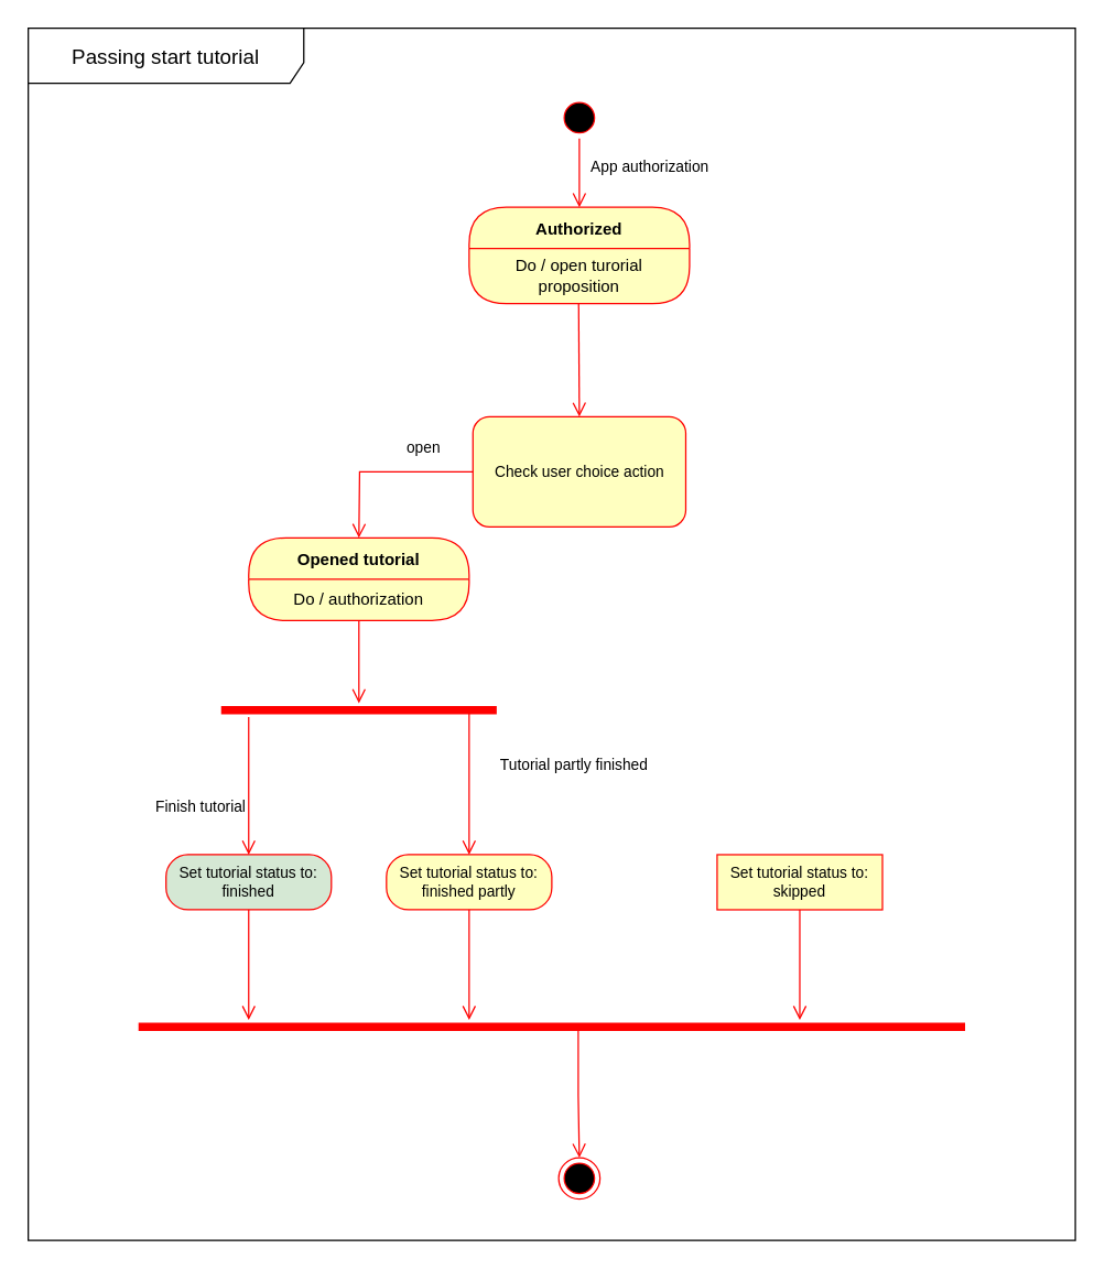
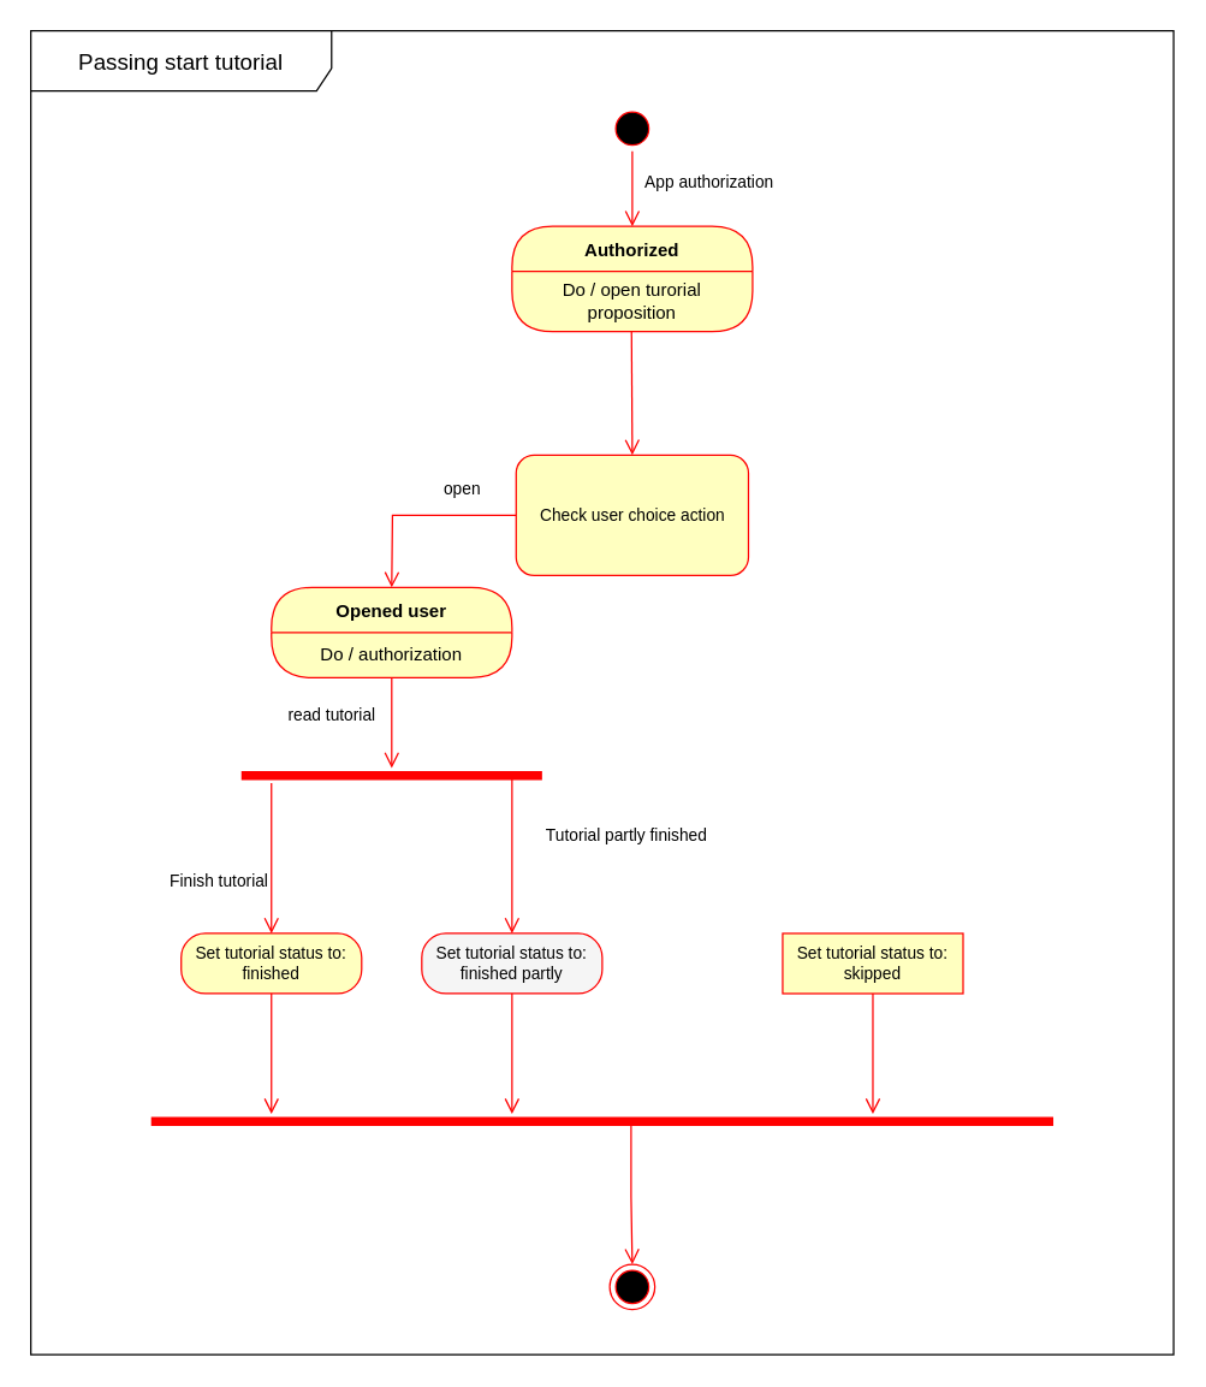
  <mxCell id="0" />
  <mxCell id="1" parent="0" />
  <mxCell id="2" value="&lt;font style=&quot;font-size: 15px;&quot;&gt;Passing start tutorial&lt;/font&gt;" style="shape=umlFrame;whiteSpace=wrap;html=1;fontSize=11;width=200;height=40;" parent="1" vertex="1"><mxGeometry x="20" y="20" width="760" height="880" as="geometry" /></mxCell>
  <mxCell id="3" value="" style="ellipse;html=1;shape=startState;fillColor=#000000;strokeColor=#ff0000;" parent="1" vertex="1"><mxGeometry x="405" y="70" width="30" height="30" as="geometry" /></mxCell>
  <mxCell id="4" value="" style="edgeStyle=orthogonalEdgeStyle;html=1;verticalAlign=bottom;endArrow=open;endSize=8;strokeColor=#ff0000;rounded=0;entryX=0.5;entryY=0;entryDx=0;entryDy=0;" parent="1" edge="1"><mxGeometry relative="1" as="geometry"><mxPoint x="420" y="150" as="targetPoint" /><mxPoint x="420" y="100" as="sourcePoint" /></mxGeometry></mxCell>
  <mxCell id="5" value="App authorization" style="edgeLabel;html=1;align=center;verticalAlign=middle;resizable=0;points=[];" parent="4" vertex="1" connectable="0"><mxGeometry x="-0.12" relative="1" as="geometry"><mxPoint x="50" y="-2" as="offset" /></mxGeometry></mxCell>
  <mxCell id="6" value="" style="ellipse;html=1;shape=endState;fillColor=#000000;strokeColor=#ff0000;" parent="1" vertex="1"><mxGeometry x="405" y="840" width="30" height="30" as="geometry" /></mxCell>
  <mxCell id="7" value="" style="html=1;verticalAlign=bottom;endArrow=open;endSize=8;strokeColor=#ff0000;rounded=0;entryX=0.5;entryY=0;entryDx=0;entryDy=0;" parent="1" target="10" edge="1"><mxGeometry relative="1" as="geometry"><mxPoint x="419.5" y="300" as="targetPoint" /><mxPoint x="419.5" y="220" as="sourcePoint" /></mxGeometry></mxCell>
  <mxCell id="8" value="Authorized" style="swimlane;fontStyle=1;align=center;verticalAlign=middle;childLayout=stackLayout;horizontal=1;startSize=30;horizontalStack=0;resizeParent=0;resizeLast=1;container=0;fontColor=#000000;collapsible=0;rounded=1;arcSize=30;strokeColor=#ff0000;fillColor=#ffffc0;swimlaneFillColor=#ffffc0;dropTarget=0;" parent="1" vertex="1"><mxGeometry x="340" y="150" width="160" height="70" as="geometry" /></mxCell>
  <mxCell id="9" value="Do / open turorial proposition" style="text;html=1;strokeColor=none;fillColor=none;align=center;verticalAlign=middle;spacingLeft=4;spacingRight=4;whiteSpace=wrap;overflow=hidden;rotatable=0;fontColor=#000000;" parent="8" vertex="1"><mxGeometry y="30" width="160" height="40" as="geometry" /></mxCell>
  <mxCell id="10" value="&lt;font style=&quot;font-size: 11px;&quot;&gt;Check user choice action&lt;/font&gt;" style="whiteSpace=wrap;html=1;fillColor=#ffffc0;strokeColor=#ff0000;rounded=1;" parent="1" vertex="1"><mxGeometry x="342.75" y="302" width="154.5" height="80" as="geometry" /></mxCell>
  <mxCell id="11" value="open" style="edgeStyle=orthogonalEdgeStyle;html=1;align=left;verticalAlign=top;endArrow=open;endSize=8;strokeColor=#ff0000;rounded=0;exitX=0;exitY=0.5;exitDx=0;exitDy=0;" parent="1" source="10" edge="1"><mxGeometry x="-0.225" y="-30" relative="1" as="geometry"><mxPoint x="260" y="390" as="targetPoint" /><mxPoint as="offset" /></mxGeometry></mxCell>
- <mxCell id="12" value="Opened tutorial" style="swimlane;fontStyle=1;align=center;verticalAlign=middle;childLayout=stackLayout;horizontal=1;startSize=30;horizontalStack=0;resizeParent=0;resizeLast=1;container=0;fontColor=#000000;collapsible=0;rounded=1;arcSize=30;strokeColor=#ff0000;fillColor=#ffffc0;swimlaneFillColor=#ffffc0;dropTarget=0;" parent="1" vertex="1"><mxGeometry x="180" y="390" width="160" height="60" as="geometry" /></mxCell>
+ <mxCell id="12" value="Opened user" style="swimlane;fontStyle=1;align=center;verticalAlign=middle;childLayout=stackLayout;horizontal=1;startSize=30;horizontalStack=0;resizeParent=0;resizeLast=1;container=0;fontColor=#000000;collapsible=0;rounded=1;arcSize=30;strokeColor=#ff0000;fillColor=#ffffc0;swimlaneFillColor=#ffffc0;dropTarget=0;" parent="1" vertex="1"><mxGeometry x="180" y="390" width="160" height="60" as="geometry" /></mxCell>
  <mxCell id="13" value="Do / authorization" style="text;html=1;strokeColor=none;fillColor=none;align=center;verticalAlign=middle;spacingLeft=4;spacingRight=4;whiteSpace=wrap;overflow=hidden;rotatable=0;fontColor=#000000;" parent="12" vertex="1"><mxGeometry y="30" width="160" height="30" as="geometry" /></mxCell>
  <mxCell id="14" value="Passing" style="text;html=1;strokeColor=none;fillColor=none;align=center;verticalAlign=middle;spacingLeft=4;spacingRight=4;whiteSpace=wrap;overflow=hidden;rotatable=0;fontColor=#000000;" parent="12" vertex="1"><mxGeometry y="60" width="160" as="geometry" /></mxCell>
  <mxCell id="15" value="" style="edgeStyle=orthogonalEdgeStyle;html=1;verticalAlign=bottom;endArrow=open;endSize=8;strokeColor=#ff0000;rounded=0;" parent="1" source="12" edge="1"><mxGeometry relative="1" as="geometry"><mxPoint x="260" y="510" as="targetPoint" /></mxGeometry></mxCell>
+ <mxCell id="16" value="read tutorial" style="text;html=1;align=center;verticalAlign=middle;resizable=0;points=[];autosize=1;strokeColor=none;fillColor=none;fontSize=11;" parent="1" vertex="1"><mxGeometry x="180" y="460" width="80" height="30" as="geometry" /></mxCell>
  <mxCell id="17" value="" style="shape=line;html=1;strokeWidth=6;strokeColor=#ff0000;fontSize=11;" parent="1" vertex="1"><mxGeometry x="160" y="510" width="200" height="10" as="geometry" /></mxCell>
  <mxCell id="18" value="" style="edgeStyle=orthogonalEdgeStyle;html=1;verticalAlign=bottom;endArrow=open;endSize=8;strokeColor=#ff0000;rounded=0;fontSize=11;" parent="1" source="17" edge="1"><mxGeometry relative="1" as="geometry"><mxPoint x="180" y="620" as="targetPoint" /><Array as="points"><mxPoint x="180" y="590" /></Array></mxGeometry></mxCell>
  <mxCell id="19" value="" style="edgeStyle=orthogonalEdgeStyle;html=1;verticalAlign=bottom;endArrow=open;endSize=8;strokeColor=#ff0000;rounded=0;fontSize=11;exitX=0.9;exitY=0.7;exitDx=0;exitDy=0;exitPerimeter=0;" parent="1" source="17" edge="1"><mxGeometry relative="1" as="geometry"><mxPoint x="340" y="620" as="targetPoint" /><mxPoint x="270" y="530" as="sourcePoint" /></mxGeometry></mxCell>
- <mxCell id="20" value="Set tutorial status to:&lt;br&gt;finished" style="rounded=1;whiteSpace=wrap;html=1;arcSize=40;fontColor=#000000;fillColor=#d5e8d4;strokeColor=#ff0000;fontSize=11;" parent="1" vertex="1"><mxGeometry x="120" y="620" width="120" height="40" as="geometry" /></mxCell>
+ <mxCell id="20" value="Set tutorial status to:&lt;br&gt;finished" style="rounded=1;whiteSpace=wrap;html=1;arcSize=40;fontColor=#000000;fillColor=#ffffc0;strokeColor=#ff0000;fontSize=11;" parent="1" vertex="1"><mxGeometry x="120" y="620" width="120" height="40" as="geometry" /></mxCell>
  <mxCell id="21" value="" style="edgeStyle=orthogonalEdgeStyle;html=1;verticalAlign=bottom;endArrow=open;endSize=8;strokeColor=#ff0000;rounded=0;fontSize=11;" parent="1" source="20" edge="1"><mxGeometry relative="1" as="geometry"><mxPoint x="180" y="740" as="targetPoint" /></mxGeometry></mxCell>
  <mxCell id="22" value="Finish tutorial" style="text;html=1;align=center;verticalAlign=middle;resizable=0;points=[];autosize=1;strokeColor=none;fillColor=none;fontSize=11;" parent="1" vertex="1"><mxGeometry x="100" y="570" width="90" height="30" as="geometry" /></mxCell>
  <mxCell id="23" value="Tutorial partly finished" style="text;html=1;align=center;verticalAlign=middle;resizable=0;points=[];autosize=1;strokeColor=none;fillColor=none;fontSize=11;" parent="1" vertex="1"><mxGeometry x="351" y="540" width="130" height="30" as="geometry" /></mxCell>
- <mxCell id="24" value="Set tutorial status to:&lt;br&gt;finished partly" style="rounded=1;whiteSpace=wrap;html=1;arcSize=40;fontColor=#000000;fillColor=#ffffc0;strokeColor=#ff0000;fontSize=11;" parent="1" vertex="1"><mxGeometry x="280" y="620" width="120" height="40" as="geometry" /></mxCell>
+ <mxCell id="24" value="Set tutorial status to:&lt;br&gt;finished partly" style="rounded=1;whiteSpace=wrap;html=1;arcSize=40;fontColor=#000000;fillColor=#f5f5f5;strokeColor=#ff0000;fontSize=11;" parent="1" vertex="1"><mxGeometry x="280" y="620" width="120" height="40" as="geometry" /></mxCell>
  <mxCell id="25" value="" style="edgeStyle=orthogonalEdgeStyle;html=1;verticalAlign=bottom;endArrow=open;endSize=8;strokeColor=#ff0000;rounded=0;fontSize=11;" parent="1" source="24" edge="1"><mxGeometry relative="1" as="geometry"><mxPoint x="340" y="740" as="targetPoint" /></mxGeometry></mxCell>
  <mxCell id="26" value="Set tutorial status to:&lt;br&gt;skipped" style="whiteSpace=wrap;html=1;arcSize=40;fontColor=#000000;fillColor=#ffffc0;strokeColor=#ff0000;fontSize=11;rounded=0;" parent="1" vertex="1"><mxGeometry x="520" y="620" width="120" height="40" as="geometry" /></mxCell>
  <mxCell id="27" value="" style="edgeStyle=orthogonalEdgeStyle;html=1;verticalAlign=bottom;endArrow=open;endSize=8;strokeColor=#ff0000;rounded=0;fontSize=11;" parent="1" source="26" edge="1"><mxGeometry relative="1" as="geometry"><mxPoint x="580" y="740" as="targetPoint" /></mxGeometry></mxCell>
  <mxCell id="28" value="" style="shape=line;html=1;strokeWidth=6;strokeColor=#ff0000;fontSize=11;" parent="1" vertex="1"><mxGeometry x="100" y="740" width="600" height="10" as="geometry" /></mxCell>
  <mxCell id="29" style="edgeStyle=none;rounded=0;orthogonalLoop=1;jettySize=auto;html=1;exitX=1;exitY=0.5;exitDx=0;exitDy=0;fontSize=11;" parent="1" source="6" target="6" edge="1"><mxGeometry relative="1" as="geometry" /></mxCell>
  <mxCell id="30" value="" style="edgeStyle=orthogonalEdgeStyle;html=1;verticalAlign=bottom;endArrow=open;endSize=8;strokeColor=#ff0000;rounded=0;fontSize=11;entryX=0.5;entryY=0;entryDx=0;entryDy=0;exitX=0.532;exitY=0.45;exitDx=0;exitDy=0;exitPerimeter=0;" parent="1" source="28" target="6" edge="1"><mxGeometry relative="1" as="geometry"><mxPoint x="350" y="750" as="targetPoint" /><mxPoint x="350" y="670" as="sourcePoint" /></mxGeometry></mxCell>
